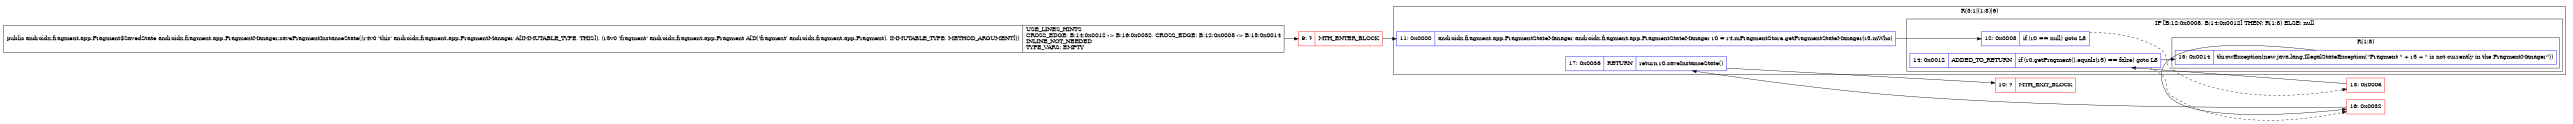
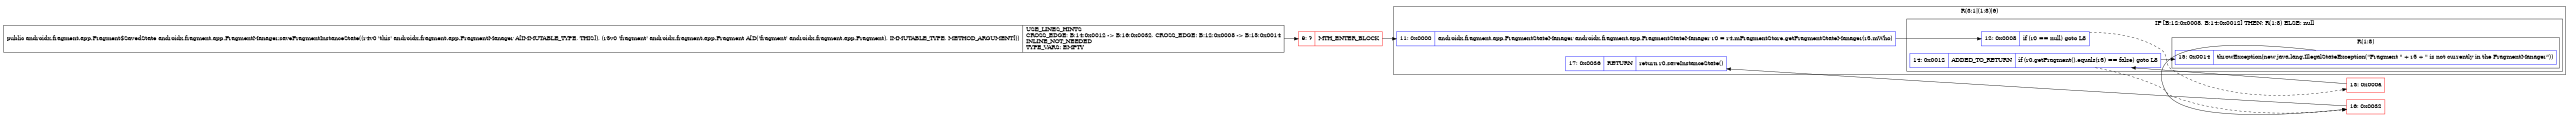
  digraph {
    rankdir=LR
    node [color=blue shape=record]
    n1 [label="{15\:\ 0x0014|throwException(new java.lang.IllegalStateException(\"Fragment \" + r5 + \" is not currently in the FragmentManager\"))\l}"]
    n2 [label="{12\:\ 0x0008|if (r0 == null) goto L8\l}"]
    n3 [label="{14\:\ 0x0012|ADDED_TO_RETURN\l|if (r0.getFragment().equals(r5) == false) goto L8\l}"]
    n4 [label="{11\:\ 0x0000|androidx.fragment.app.FragmentStateManager androidx.fragment.app.FragmentStateManager r0 = r4.mFragmentStore.getFragmentStateManager(r5.mWho)\l}"]
    n5 [label="{17\:\ 0x0036|RETURN\l|return r0.saveInstanceState()\l}"]
    n6 [color=red label="{16\:\ 0x0032}"]
    n7 [color=red label="{13\:\ 0x000a}"]
-   n8 [color=red label="{10\:\ ?|MTH_EXIT_BLOCK\l}"]
    n9 [color=red label="{9\:\ ?|MTH_ENTER_BLOCK\l}"]
    n10 [label="{public androidx.fragment.app.Fragment$SavedState androidx.fragment.app.FragmentManager.saveFragmentInstanceState((r4v0 'this' androidx.fragment.app.FragmentManager A[IMMUTABLE_TYPE, THIS]), (r5v0 'fragment' androidx.fragment.app.Fragment A[D('fragment' androidx.fragment.app.Fragment), IMMUTABLE_TYPE, METHOD_ARGUMENT]))  | USE_LINES_HINTS\lCROSS_EDGE: B:14:0x0012 \-\> B:16:0x0032, CROSS_EDGE: B:12:0x0008 \-\> B:15:0x0014\lINLINE_NOT_NEEDED\lTYPE_VARS: EMPTY\l}" color=""]
    subgraph cluster_1 {
      label="R(3:1|(1:8)|6)"
      n4
      n5
      subgraph cluster_2 {
        label="IF [B:12:0x0008, B:14:0x0012] THEN: R(1:8) ELSE: null"
        n2
        n3
        subgraph cluster_3 {
          label="R(1:8)"
          n1
        }
      }
    }
    n1 -> n6
    n2 -> n7 [style=dashed]
    n3 -> n1
    n3 -> n6 [style=dashed]
    n4 -> n2
-   n5 -> n8
    n6 -> n5
    n7 -> n3
    n9 -> n4
    n10 -> n9
  }
